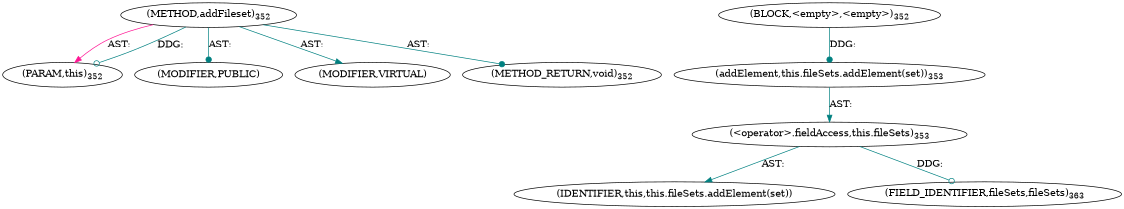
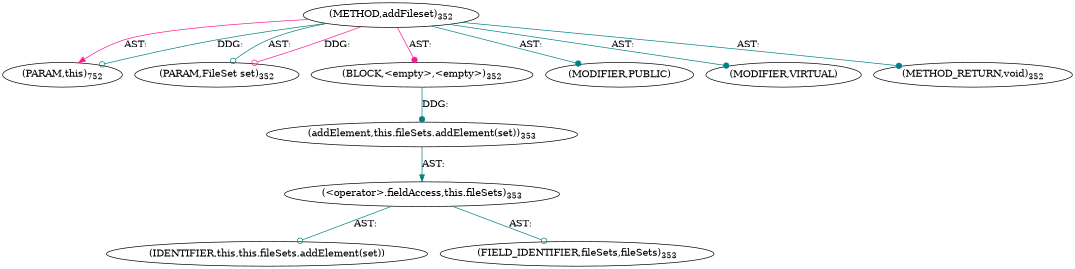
  digraph {
    edge [arrowhead=odot color=teal]
    n1 [label=<(METHOD,addFileset)<SUB>352</SUB>>]
-   n2 [label=<(PARAM,this)<SUB>352</SUB>>]
+   n2 [label=<(PARAM,this)<SUB>752</SUB>>]
+   n3 [label=<(PARAM,FileSet set)<SUB>352</SUB>>]
    n4 [label=<(BLOCK,&lt;empty&gt;,&lt;empty&gt;)<SUB>352</SUB>>]
    n5 [label=<(MODIFIER,PUBLIC)>]
    n6 [label=<(MODIFIER,VIRTUAL)>]
    n7 [label=<(METHOD_RETURN,void)<SUB>352</SUB>>]
    n8 [label=<(addElement,this.fileSets.addElement(set))<SUB>353</SUB>>]
    n9 [label=<(&lt;operator&gt;.fieldAccess,this.fileSets)<SUB>353</SUB>>]
    n10 [label=<(IDENTIFIER,this,this.fileSets.addElement(set))>]
-   n11 [label=<(FIELD_IDENTIFIER,fileSets,fileSets)<SUB>363</SUB>>]
+   n11 [label=<(FIELD_IDENTIFIER,fileSets,fileSets)<SUB>353</SUB>>]
    n1 -> n2 [arrowhead=normal color=deeppink label="AST: "]
    n1 -> n2 [label="DDG: "]
+   n1 -> n3 [label="AST: "]
+   n1 -> n3 [color=deeppink label="DDG: "]
+   n1 -> n4 [arrowhead=dot color=deeppink label="AST: "]
    n1 -> n5 [arrowhead=dot label="AST: "]
-   n1 -> n6 [arrowhead=normal label="AST: "]
+   n1 -> n6 [arrowhead=dot label="AST: "]
    n1 -> n7 [arrowhead=dot label="AST: "]
    n4 -> n8 [arrowhead=dot label="DDG: "]
    n8 -> n9 [arrowhead=normal label="AST: "]
-   n9 -> n10 [arrowhead=normal label="AST: "]
-   n9 -> n11 [label="DDG: "]
+   n9 -> n10 [label="AST: "]
+   n9 -> n11 [label="AST: "]
  }
